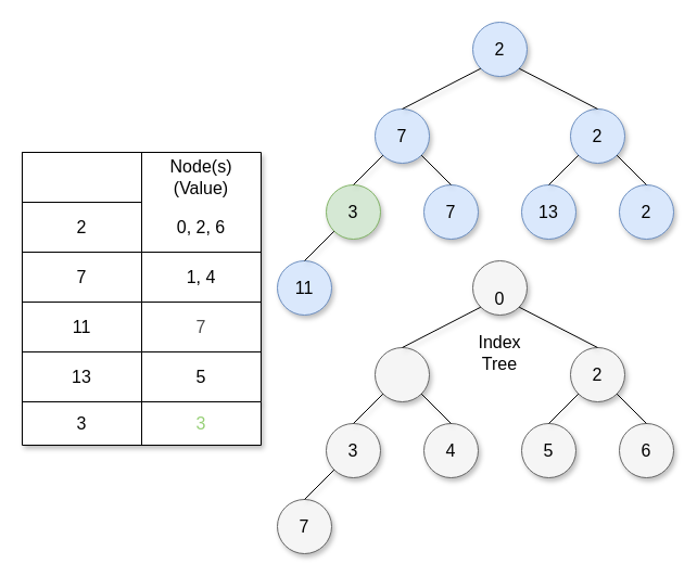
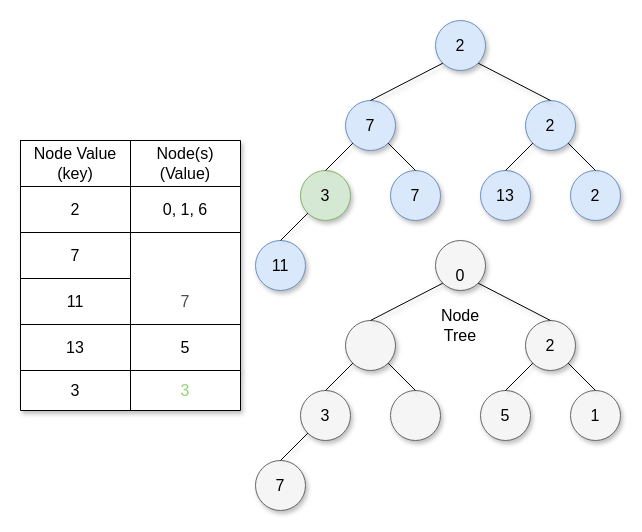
  <mxCell id="0" />
  <mxCell id="1" parent="0" />
  <mxCell id="2" value="" style="shape=table;html=1;whiteSpace=wrap;startSize=0;container=1;collapsible=0;childLayout=tableLayout;fontSize=16;shadow=1;sketch=0;" vertex="1" parent="1"><mxGeometry x="20" y="140" width="220" height="230" as="geometry" /></mxCell>
  <mxCell id="3" value="" style="shape=partialRectangle;html=1;whiteSpace=wrap;collapsible=0;dropTarget=0;pointerEvents=0;fillColor=none;top=0;left=0;bottom=0;right=0;points=[[0,0.5],[1,0.5]];portConstraint=eastwest;fontSize=16;shadow=1;sketch=0;" vertex="1" parent="2"><mxGeometry width="220" height="46" as="geometry" /></mxCell>
+ <mxCell id="4" value="Node Value&lt;br style=&quot;font-size: 16px;&quot;&gt;(key)" style="shape=partialRectangle;html=1;whiteSpace=wrap;connectable=0;overflow=hidden;fillColor=none;top=0;left=0;bottom=0;right=0;fontSize=16;shadow=1;sketch=0;" vertex="1" parent="3"><mxGeometry width="110" height="46" as="geometry" /></mxCell>
  <mxCell id="5" value="Node(s)&lt;br style=&quot;font-size: 16px;&quot;&gt;(Value)" style="shape=partialRectangle;html=1;whiteSpace=wrap;connectable=0;overflow=hidden;fillColor=none;top=0;left=0;bottom=0;right=0;fontSize=16;shadow=1;sketch=0;" vertex="1" parent="3"><mxGeometry x="110" width="110" height="46" as="geometry" /></mxCell>
  <mxCell id="6" value="" style="shape=partialRectangle;html=1;whiteSpace=wrap;collapsible=0;dropTarget=0;pointerEvents=0;fillColor=none;top=0;left=0;bottom=0;right=0;points=[[0,0.5],[1,0.5]];portConstraint=eastwest;fontSize=16;shadow=1;sketch=0;" vertex="1" parent="2"><mxGeometry y="46" width="220" height="46" as="geometry" /></mxCell>
  <mxCell id="7" value="2" style="shape=partialRectangle;html=1;whiteSpace=wrap;connectable=0;overflow=hidden;fillColor=none;top=0;left=0;bottom=0;right=0;fontSize=16;shadow=1;sketch=0;" vertex="1" parent="6"><mxGeometry width="110" height="46" as="geometry" /></mxCell>
- <mxCell id="8" value="0, 2, 6" style="shape=partialRectangle;html=1;whiteSpace=wrap;connectable=0;overflow=hidden;fillColor=none;top=0;left=0;bottom=0;right=0;fontSize=16;shadow=1;sketch=0;" vertex="1" parent="6"><mxGeometry x="110" width="110" height="46" as="geometry" /></mxCell>
+ <mxCell id="8" value="0, 1, 6" style="shape=partialRectangle;html=1;whiteSpace=wrap;connectable=0;overflow=hidden;fillColor=none;top=0;left=0;bottom=0;right=0;fontSize=16;shadow=1;sketch=0;" vertex="1" parent="6"><mxGeometry x="110" width="110" height="46" as="geometry" /></mxCell>
  <mxCell id="9" value="" style="shape=partialRectangle;html=1;whiteSpace=wrap;collapsible=0;dropTarget=0;pointerEvents=0;fillColor=none;top=0;left=0;bottom=0;right=0;points=[[0,0.5],[1,0.5]];portConstraint=eastwest;fontSize=16;shadow=1;sketch=0;" vertex="1" parent="2"><mxGeometry y="92" width="220" height="46" as="geometry" /></mxCell>
  <mxCell id="10" value="7" style="shape=partialRectangle;html=1;whiteSpace=wrap;connectable=0;overflow=hidden;fillColor=none;top=0;left=0;bottom=0;right=0;fontSize=16;shadow=1;sketch=0;" vertex="1" parent="9"><mxGeometry width="110" height="46" as="geometry" /></mxCell>
- <mxCell id="11" value="1, 4" style="shape=partialRectangle;html=1;whiteSpace=wrap;connectable=0;overflow=hidden;fillColor=none;top=0;left=0;bottom=0;right=0;fontSize=16;shadow=1;sketch=0;" vertex="1" parent="9"><mxGeometry x="110" width="110" height="46" as="geometry" /></mxCell>
  <mxCell id="12" value="" style="shape=partialRectangle;html=1;whiteSpace=wrap;collapsible=0;dropTarget=0;pointerEvents=0;fillColor=none;top=0;left=0;bottom=0;right=0;points=[[0,0.5],[1,0.5]];portConstraint=eastwest;fontSize=16;shadow=1;sketch=0;" vertex="1" parent="2"><mxGeometry y="138" width="220" height="46" as="geometry" /></mxCell>
  <mxCell id="13" value="11" style="shape=partialRectangle;html=1;whiteSpace=wrap;connectable=0;overflow=hidden;fillColor=none;top=0;left=0;bottom=0;right=0;fontSize=16;shadow=1;sketch=0;" vertex="1" parent="12"><mxGeometry width="110" height="46" as="geometry" /></mxCell>
  <mxCell id="14" value="&lt;font color=&quot;#4d4d4d&quot;&gt;7&lt;/font&gt;" style="shape=partialRectangle;html=1;whiteSpace=wrap;connectable=0;overflow=hidden;fillColor=none;top=0;left=0;bottom=0;right=0;fontSize=16;shadow=1;sketch=0;" vertex="1" parent="12"><mxGeometry x="110" width="110" height="46" as="geometry" /></mxCell>
  <mxCell id="15" value="" style="shape=partialRectangle;html=1;whiteSpace=wrap;collapsible=0;dropTarget=0;pointerEvents=0;fillColor=none;top=0;left=0;bottom=0;right=0;points=[[0,0.5],[1,0.5]];portConstraint=eastwest;fontSize=16;shadow=1;sketch=0;" vertex="1" parent="2"><mxGeometry y="184" width="220" height="46" as="geometry" /></mxCell>
  <mxCell id="16" value="13" style="shape=partialRectangle;html=1;whiteSpace=wrap;connectable=0;overflow=hidden;fillColor=none;top=0;left=0;bottom=0;right=0;fontSize=16;shadow=1;sketch=0;" vertex="1" parent="15"><mxGeometry width="110" height="46" as="geometry" /></mxCell>
  <mxCell id="17" value="5" style="shape=partialRectangle;html=1;whiteSpace=wrap;connectable=0;overflow=hidden;fillColor=none;top=0;left=0;bottom=0;right=0;fontSize=16;shadow=1;sketch=0;" vertex="1" parent="15"><mxGeometry x="110" width="110" height="46" as="geometry" /></mxCell>
  <mxCell id="18" value="" style="ellipse;whiteSpace=wrap;html=1;aspect=fixed;fontSize=16;fillColor=#dae8fc;strokeColor=#6c8ebf;shadow=1;sketch=0;" vertex="1" parent="1"><mxGeometry x="435" y="20" width="50" height="50" as="geometry" /></mxCell>
  <mxCell id="19" value="2" style="text;html=1;align=center;verticalAlign=middle;whiteSpace=wrap;rounded=0;fontSize=16;shadow=1;sketch=0;" vertex="1" parent="1"><mxGeometry x="440" y="35" width="40" height="20" as="geometry" /></mxCell>
  <mxCell id="20" value="" style="ellipse;whiteSpace=wrap;html=1;aspect=fixed;fontSize=16;fillColor=#dae8fc;strokeColor=#6c8ebf;shadow=1;sketch=0;" vertex="1" parent="1"><mxGeometry x="345" y="100" width="50" height="50" as="geometry" /></mxCell>
  <mxCell id="21" value="7" style="text;html=1;align=center;verticalAlign=middle;whiteSpace=wrap;rounded=0;fontSize=16;shadow=1;sketch=0;" vertex="1" parent="1"><mxGeometry x="350" y="115" width="40" height="20" as="geometry" /></mxCell>
  <mxCell id="22" value="" style="ellipse;whiteSpace=wrap;html=1;aspect=fixed;fontSize=16;fillColor=#dae8fc;strokeColor=#6c8ebf;shadow=1;sketch=0;" vertex="1" parent="1"><mxGeometry x="390" y="170" width="50" height="50" as="geometry" /></mxCell>
  <mxCell id="23" value="7" style="text;html=1;align=center;verticalAlign=middle;whiteSpace=wrap;rounded=0;fontSize=16;shadow=1;sketch=0;" vertex="1" parent="1"><mxGeometry x="395" y="185" width="40" height="20" as="geometry" /></mxCell>
  <mxCell id="24" value="" style="ellipse;whiteSpace=wrap;html=1;aspect=fixed;fontSize=16;fillColor=#d5e8d4;strokeColor=#82b366;shadow=1;sketch=0;" vertex="1" parent="1"><mxGeometry x="300" y="170" width="50" height="50" as="geometry" /></mxCell>
  <mxCell id="25" value="3" style="text;html=1;align=center;verticalAlign=middle;whiteSpace=wrap;rounded=0;fontSize=16;shadow=1;sketch=0;" vertex="1" parent="1"><mxGeometry x="305" y="185" width="40" height="20" as="geometry" /></mxCell>
  <mxCell id="26" value="" style="ellipse;whiteSpace=wrap;html=1;aspect=fixed;fontSize=16;fillColor=#dae8fc;strokeColor=#6c8ebf;shadow=1;sketch=0;" vertex="1" parent="1"><mxGeometry x="525" y="100" width="50" height="50" as="geometry" /></mxCell>
  <mxCell id="27" value="2" style="text;html=1;align=center;verticalAlign=middle;whiteSpace=wrap;rounded=0;fontSize=16;shadow=1;sketch=0;" vertex="1" parent="1"><mxGeometry x="530" y="115" width="40" height="20" as="geometry" /></mxCell>
  <mxCell id="28" value="" style="ellipse;whiteSpace=wrap;html=1;aspect=fixed;fontSize=16;fillColor=#dae8fc;strokeColor=#6c8ebf;shadow=1;sketch=0;" vertex="1" parent="1"><mxGeometry x="570" y="170" width="50" height="50" as="geometry" /></mxCell>
  <mxCell id="29" value="2" style="text;html=1;align=center;verticalAlign=middle;whiteSpace=wrap;rounded=0;fontSize=16;shadow=1;sketch=0;" vertex="1" parent="1"><mxGeometry x="575" y="185" width="40" height="20" as="geometry" /></mxCell>
  <mxCell id="30" value="" style="ellipse;whiteSpace=wrap;html=1;aspect=fixed;fontSize=16;fillColor=#dae8fc;strokeColor=#6c8ebf;shadow=1;sketch=0;" vertex="1" parent="1"><mxGeometry x="480" y="170" width="50" height="50" as="geometry" /></mxCell>
  <mxCell id="31" value="13" style="text;html=1;align=center;verticalAlign=middle;whiteSpace=wrap;rounded=0;fontSize=16;shadow=1;sketch=0;" vertex="1" parent="1"><mxGeometry x="485" y="185" width="40" height="20" as="geometry" /></mxCell>
  <mxCell id="32" value="" style="endArrow=none;html=1;fontSize=16;entryX=0;entryY=1;entryDx=0;entryDy=0;exitX=0.5;exitY=0;exitDx=0;exitDy=0;shadow=1;sketch=0;" edge="1" parent="1" source="20" target="18"><mxGeometry width="50" height="50" relative="1" as="geometry"><mxPoint x="410" y="160" as="sourcePoint" /><mxPoint x="460" y="110" as="targetPoint" /></mxGeometry></mxCell>
  <mxCell id="33" value="" style="endArrow=none;html=1;fontSize=16;entryX=1;entryY=1;entryDx=0;entryDy=0;exitX=0.5;exitY=0;exitDx=0;exitDy=0;shadow=1;sketch=0;" edge="1" parent="1" source="26" target="18"><mxGeometry width="50" height="50" relative="1" as="geometry"><mxPoint x="550" y="90" as="sourcePoint" /><mxPoint x="480" y="210" as="targetPoint" /></mxGeometry></mxCell>
  <mxCell id="34" value="" style="endArrow=none;html=1;fontSize=16;exitX=0.5;exitY=0;exitDx=0;exitDy=0;shadow=1;sketch=0;" edge="1" parent="1" source="24" target="20"><mxGeometry width="50" height="50" relative="1" as="geometry"><mxPoint x="430" y="260" as="sourcePoint" /><mxPoint x="480" y="210" as="targetPoint" /></mxGeometry></mxCell>
  <mxCell id="35" value="" style="endArrow=none;html=1;fontSize=16;exitX=1;exitY=1;exitDx=0;exitDy=0;entryX=0.5;entryY=0;entryDx=0;entryDy=0;shadow=1;sketch=0;" edge="1" parent="1" source="20" target="22"><mxGeometry width="50" height="50" relative="1" as="geometry"><mxPoint x="430" y="260" as="sourcePoint" /><mxPoint x="480" y="210" as="targetPoint" /></mxGeometry></mxCell>
  <mxCell id="36" value="" style="endArrow=none;html=1;fontSize=16;entryX=0;entryY=1;entryDx=0;entryDy=0;exitX=0.5;exitY=0;exitDx=0;exitDy=0;shadow=1;sketch=0;" edge="1" parent="1" source="30" target="26"><mxGeometry width="50" height="50" relative="1" as="geometry"><mxPoint x="430" y="260" as="sourcePoint" /><mxPoint x="480" y="210" as="targetPoint" /></mxGeometry></mxCell>
  <mxCell id="37" value="" style="endArrow=none;html=1;fontSize=16;exitX=0.5;exitY=0;exitDx=0;exitDy=0;entryX=1;entryY=1;entryDx=0;entryDy=0;shadow=1;sketch=0;" edge="1" parent="1" source="28" target="26"><mxGeometry width="50" height="50" relative="1" as="geometry"><mxPoint x="430" y="260" as="sourcePoint" /><mxPoint x="480" y="210" as="targetPoint" /></mxGeometry></mxCell>
  <mxCell id="38" value="" style="ellipse;whiteSpace=wrap;html=1;aspect=fixed;fontSize=16;fillColor=#f5f5f5;strokeColor=#666666;fontColor=#333333;shadow=1;sketch=0;" vertex="1" parent="1"><mxGeometry x="435" y="240" width="50" height="50" as="geometry" /></mxCell>
  <mxCell id="39" value="0" style="text;html=1;align=center;verticalAlign=middle;whiteSpace=wrap;rounded=0;fontSize=16;shadow=1;sketch=0;" vertex="1" parent="1"><mxGeometry x="440" y="265" width="40" height="20" as="geometry" /></mxCell>
  <mxCell id="40" value="" style="ellipse;whiteSpace=wrap;html=1;aspect=fixed;fontSize=16;fillColor=#f5f5f5;strokeColor=#666666;fontColor=#333333;shadow=1;sketch=0;" vertex="1" parent="1"><mxGeometry x="345" y="320" width="50" height="50" as="geometry" /></mxCell>
  <mxCell id="41" value="" style="ellipse;whiteSpace=wrap;html=1;aspect=fixed;fontSize=16;fillColor=#f5f5f5;strokeColor=#666666;fontColor=#333333;shadow=1;sketch=0;" vertex="1" parent="1"><mxGeometry x="390" y="390" width="50" height="50" as="geometry" /></mxCell>
- <mxCell id="42" value="4" style="text;html=1;align=center;verticalAlign=middle;whiteSpace=wrap;rounded=0;fontSize=16;shadow=1;sketch=0;" vertex="1" parent="1"><mxGeometry x="395" y="405" width="40" height="20" as="geometry" /></mxCell>
  <mxCell id="43" value="" style="ellipse;whiteSpace=wrap;html=1;aspect=fixed;fontSize=16;fillColor=#f5f5f5;strokeColor=#666666;shadow=1;sketch=0;fontColor=#333333;" vertex="1" parent="1"><mxGeometry x="300" y="390" width="50" height="50" as="geometry" /></mxCell>
  <mxCell id="44" value="3" style="text;html=1;align=center;verticalAlign=middle;whiteSpace=wrap;rounded=0;fontSize=16;shadow=1;sketch=0;" vertex="1" parent="1"><mxGeometry x="305" y="405" width="40" height="20" as="geometry" /></mxCell>
  <mxCell id="45" value="" style="ellipse;whiteSpace=wrap;html=1;aspect=fixed;fontSize=16;fillColor=#f5f5f5;strokeColor=#666666;fontColor=#333333;shadow=1;sketch=0;" vertex="1" parent="1"><mxGeometry x="525" y="320" width="50" height="50" as="geometry" /></mxCell>
  <mxCell id="46" value="2" style="text;html=1;align=center;verticalAlign=middle;whiteSpace=wrap;rounded=0;fontSize=16;shadow=1;sketch=0;" vertex="1" parent="1"><mxGeometry x="530" y="335" width="40" height="20" as="geometry" /></mxCell>
  <mxCell id="47" value="" style="ellipse;whiteSpace=wrap;html=1;aspect=fixed;fontSize=16;fillColor=#f5f5f5;strokeColor=#666666;fontColor=#333333;shadow=1;sketch=0;" vertex="1" parent="1"><mxGeometry x="570" y="390" width="50" height="50" as="geometry" /></mxCell>
- <mxCell id="48" value="6" style="text;html=1;align=center;verticalAlign=middle;whiteSpace=wrap;rounded=0;fontSize=16;shadow=1;sketch=0;" vertex="1" parent="1"><mxGeometry x="575" y="405" width="40" height="20" as="geometry" /></mxCell>
+ <mxCell id="48" value="1" style="text;html=1;align=center;verticalAlign=middle;whiteSpace=wrap;rounded=0;fontSize=16;shadow=1;sketch=0;" vertex="1" parent="1"><mxGeometry x="575" y="405" width="40" height="20" as="geometry" /></mxCell>
  <mxCell id="49" value="" style="ellipse;whiteSpace=wrap;html=1;aspect=fixed;fontSize=16;fillColor=#f5f5f5;strokeColor=#666666;fontColor=#333333;shadow=1;sketch=0;" vertex="1" parent="1"><mxGeometry x="480" y="390" width="50" height="50" as="geometry" /></mxCell>
  <mxCell id="50" value="5" style="text;html=1;align=center;verticalAlign=middle;whiteSpace=wrap;rounded=0;fontSize=16;shadow=1;sketch=0;" vertex="1" parent="1"><mxGeometry x="485" y="405" width="40" height="20" as="geometry" /></mxCell>
  <mxCell id="51" value="" style="endArrow=none;html=1;fontSize=16;entryX=0;entryY=1;entryDx=0;entryDy=0;exitX=0.5;exitY=0;exitDx=0;exitDy=0;shadow=1;sketch=0;" edge="1" parent="1" source="40" target="38"><mxGeometry width="50" height="50" relative="1" as="geometry"><mxPoint x="410" y="380" as="sourcePoint" /><mxPoint x="460" y="330" as="targetPoint" /></mxGeometry></mxCell>
  <mxCell id="52" value="" style="endArrow=none;html=1;fontSize=16;entryX=1;entryY=1;entryDx=0;entryDy=0;exitX=0.5;exitY=0;exitDx=0;exitDy=0;shadow=1;sketch=0;" edge="1" parent="1" source="45" target="38"><mxGeometry width="50" height="50" relative="1" as="geometry"><mxPoint x="550" y="310" as="sourcePoint" /><mxPoint x="480" y="430" as="targetPoint" /></mxGeometry></mxCell>
  <mxCell id="53" value="" style="endArrow=none;html=1;fontSize=16;exitX=0.5;exitY=0;exitDx=0;exitDy=0;shadow=1;sketch=0;" edge="1" parent="1" source="43" target="40"><mxGeometry width="50" height="50" relative="1" as="geometry"><mxPoint x="430" y="480" as="sourcePoint" /><mxPoint x="480" y="430" as="targetPoint" /></mxGeometry></mxCell>
  <mxCell id="54" value="" style="endArrow=none;html=1;fontSize=16;exitX=1;exitY=1;exitDx=0;exitDy=0;entryX=0.5;entryY=0;entryDx=0;entryDy=0;shadow=1;sketch=0;" edge="1" parent="1" source="40" target="41"><mxGeometry width="50" height="50" relative="1" as="geometry"><mxPoint x="430" y="480" as="sourcePoint" /><mxPoint x="480" y="430" as="targetPoint" /></mxGeometry></mxCell>
  <mxCell id="55" value="" style="endArrow=none;html=1;fontSize=16;entryX=0;entryY=1;entryDx=0;entryDy=0;exitX=0.5;exitY=0;exitDx=0;exitDy=0;shadow=1;sketch=0;" edge="1" parent="1" source="49" target="45"><mxGeometry width="50" height="50" relative="1" as="geometry"><mxPoint x="430" y="480" as="sourcePoint" /><mxPoint x="480" y="430" as="targetPoint" /></mxGeometry></mxCell>
  <mxCell id="56" value="" style="endArrow=none;html=1;fontSize=16;exitX=0.5;exitY=0;exitDx=0;exitDy=0;entryX=1;entryY=1;entryDx=0;entryDy=0;shadow=1;sketch=0;" edge="1" parent="1" source="47" target="45"><mxGeometry width="50" height="50" relative="1" as="geometry"><mxPoint x="430" y="480" as="sourcePoint" /><mxPoint x="480" y="430" as="targetPoint" /></mxGeometry></mxCell>
- <mxCell id="57" value="Index Tree" style="text;html=1;strokeColor=none;fillColor=none;align=center;verticalAlign=middle;whiteSpace=wrap;rounded=0;fontSize=16;shadow=1;sketch=0;" vertex="1" parent="1"><mxGeometry x="440" y="315" width="40" height="20" as="geometry" /></mxCell>
+ <mxCell id="57" value="Node Tree" style="text;html=1;strokeColor=none;fillColor=none;align=center;verticalAlign=middle;whiteSpace=wrap;rounded=0;fontSize=16;shadow=1;sketch=0;" vertex="1" parent="1"><mxGeometry x="440" y="315" width="40" height="20" as="geometry" /></mxCell>
  <mxCell id="58" value="" style="shape=table;html=1;whiteSpace=wrap;startSize=0;container=1;collapsible=0;childLayout=tableLayout;rounded=0;shadow=1;fillColor=#FFFFFF;" vertex="1" parent="1"><mxGeometry x="20" y="370" width="220" height="40" as="geometry" /></mxCell>
  <mxCell id="59" value="" style="shape=partialRectangle;html=1;whiteSpace=wrap;collapsible=0;dropTarget=0;pointerEvents=0;fillColor=none;top=0;left=0;bottom=0;right=0;points=[[0,0.5],[1,0.5]];portConstraint=eastwest;" vertex="1" parent="58"><mxGeometry width="220" height="40" as="geometry" /></mxCell>
  <mxCell id="60" value="&lt;font style=&quot;font-size: 16px&quot;&gt;3&lt;/font&gt;" style="shape=partialRectangle;html=1;whiteSpace=wrap;connectable=0;overflow=hidden;fillColor=none;top=0;left=0;bottom=0;right=0;" vertex="1" parent="59"><mxGeometry width="110" height="40" as="geometry" /></mxCell>
  <mxCell id="61" value="&lt;font style=&quot;font-size: 16px&quot; color=&quot;#97d077&quot;&gt;3&lt;/font&gt;" style="shape=partialRectangle;html=1;whiteSpace=wrap;connectable=0;overflow=hidden;fillColor=none;top=0;left=0;bottom=0;right=0;" vertex="1" parent="59"><mxGeometry x="110" width="110" height="40" as="geometry" /></mxCell>
  <mxCell id="62" value="11" style="ellipse;whiteSpace=wrap;html=1;aspect=fixed;fontSize=16;fillColor=#dae8fc;strokeColor=#6c8ebf;shadow=1;sketch=0;" vertex="1" parent="1"><mxGeometry x="255" y="240" width="50" height="50" as="geometry" /></mxCell>
  <mxCell id="63" value="" style="endArrow=none;html=1;shadow=1;fontSize=16;exitX=0.5;exitY=0;exitDx=0;exitDy=0;entryX=0;entryY=1;entryDx=0;entryDy=0;" edge="1" parent="1" source="62" target="24"><mxGeometry width="50" height="50" relative="1" as="geometry"><mxPoint x="330" y="270" as="sourcePoint" /><mxPoint x="380" y="220" as="targetPoint" /></mxGeometry></mxCell>
  <mxCell id="64" value="" style="ellipse;whiteSpace=wrap;html=1;aspect=fixed;fontSize=16;fillColor=#f5f5f5;strokeColor=#666666;shadow=1;sketch=0;fontColor=#333333;" vertex="1" parent="1"><mxGeometry x="255" y="460" width="50" height="50" as="geometry" /></mxCell>
  <mxCell id="65" value="7" style="text;html=1;align=center;verticalAlign=middle;whiteSpace=wrap;rounded=0;fontSize=16;shadow=1;sketch=0;" vertex="1" parent="1"><mxGeometry x="260" y="475" width="40" height="20" as="geometry" /></mxCell>
  <mxCell id="66" value="" style="endArrow=none;html=1;shadow=1;fontSize=16;exitX=0.5;exitY=0;exitDx=0;exitDy=0;entryX=0;entryY=1;entryDx=0;entryDy=0;" edge="1" parent="1" source="64" target="43"><mxGeometry width="50" height="50" relative="1" as="geometry"><mxPoint x="370" y="310" as="sourcePoint" /><mxPoint x="420" y="260" as="targetPoint" /></mxGeometry></mxCell>
